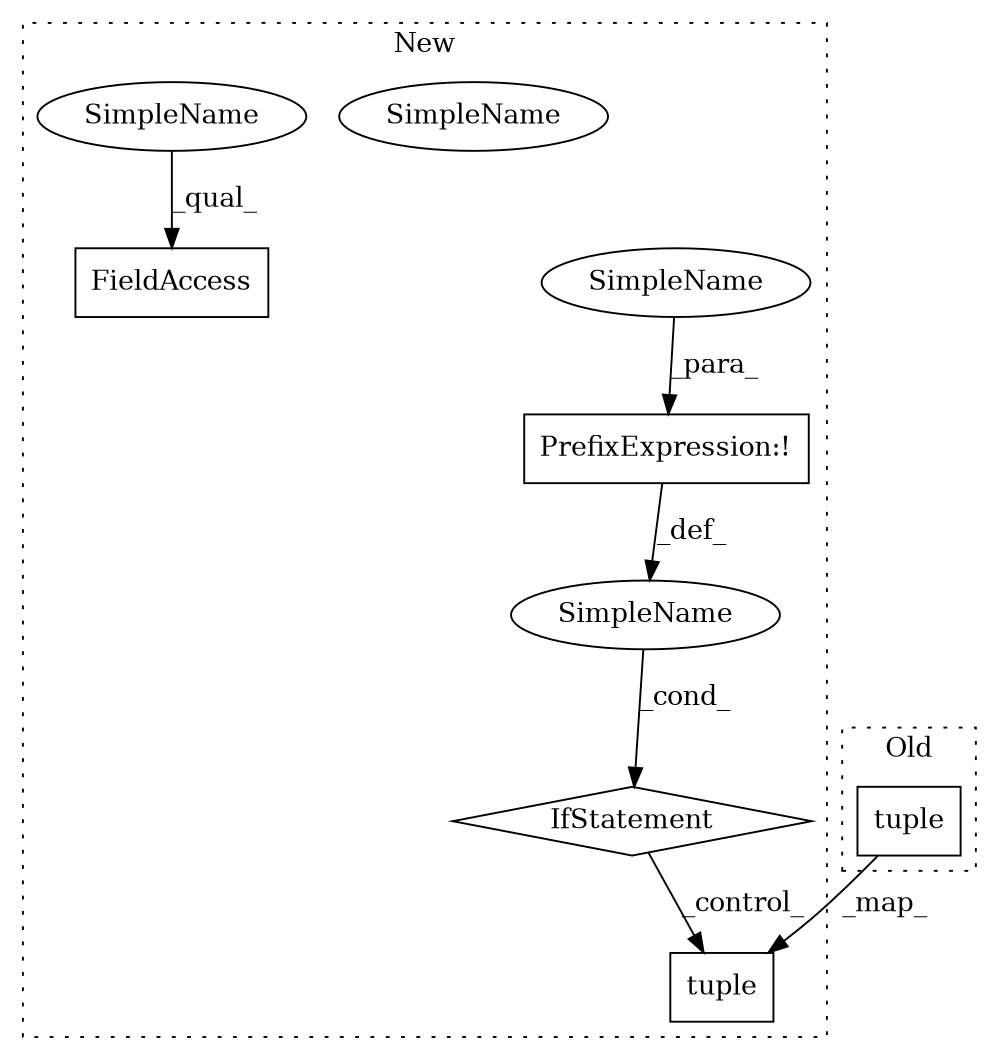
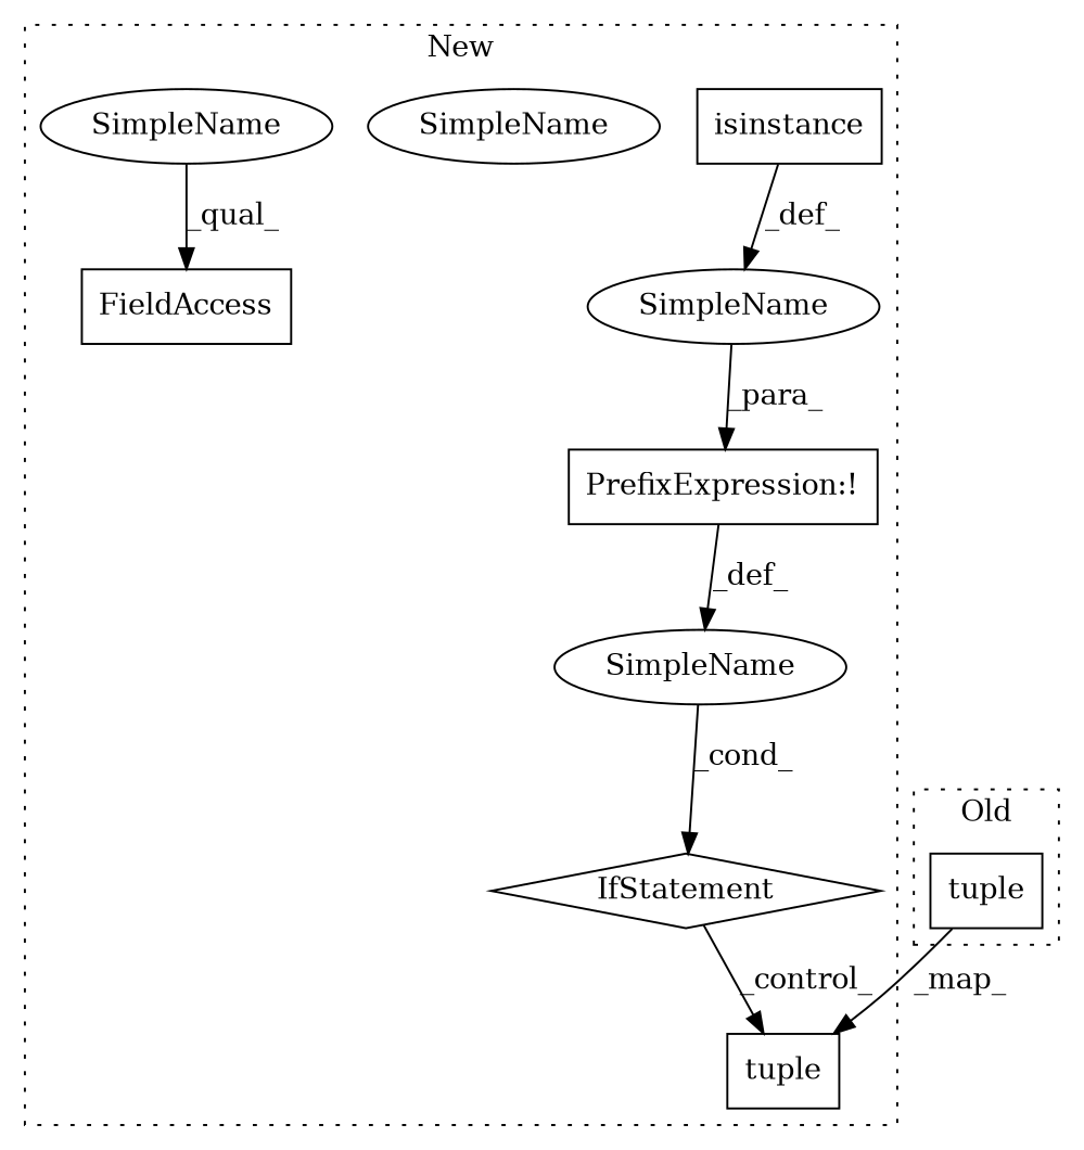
  digraph {
    node [a=42 s=37123 shape=box]
    n1 [a=32 l="6,1" label=tuple s="37160,37183"]
    n2 [label=SimpleName shape=ellipse s=""]
    n3 [a=25 l=3 label=IfStatement s=37137 shape=diamond]
    n4 [a=38 l=1 label="PrefixExpression:!" s=37093]
+   n5 [a=32 l="11,1" label=isinstance s="37094,37136"]
    n6 [a=22 l=13 label=FieldAccess]
    n7 [l=5 label=SimpleName shape=ellipse]
    n8 [label=SimpleName shape=ellipse s=""]
    n9 [l=5 label=SimpleName shape=ellipse]
    n10 [a=32 l="6,1" label=tuple s="36881,36904"]
    subgraph cluster_1 {
      label=New
      style=dotted
      n1
      n2
      n3
      n4
+     n5
      n6
      n7
      n8
      n9
    }
    subgraph cluster_2 {
      label=Old
      style=dotted
      n10
    }
    n2 -> n3 [label=_cond_]
    n3 -> n1 [label=_control_]
    n4 -> n2 [label=_def_]
+   n5 -> n8 [label=_def_]
    n8 -> n4 [label=_para_]
    n9 -> n6 [label=_qual_]
    n10 -> n1 [label=_map_]
  }
